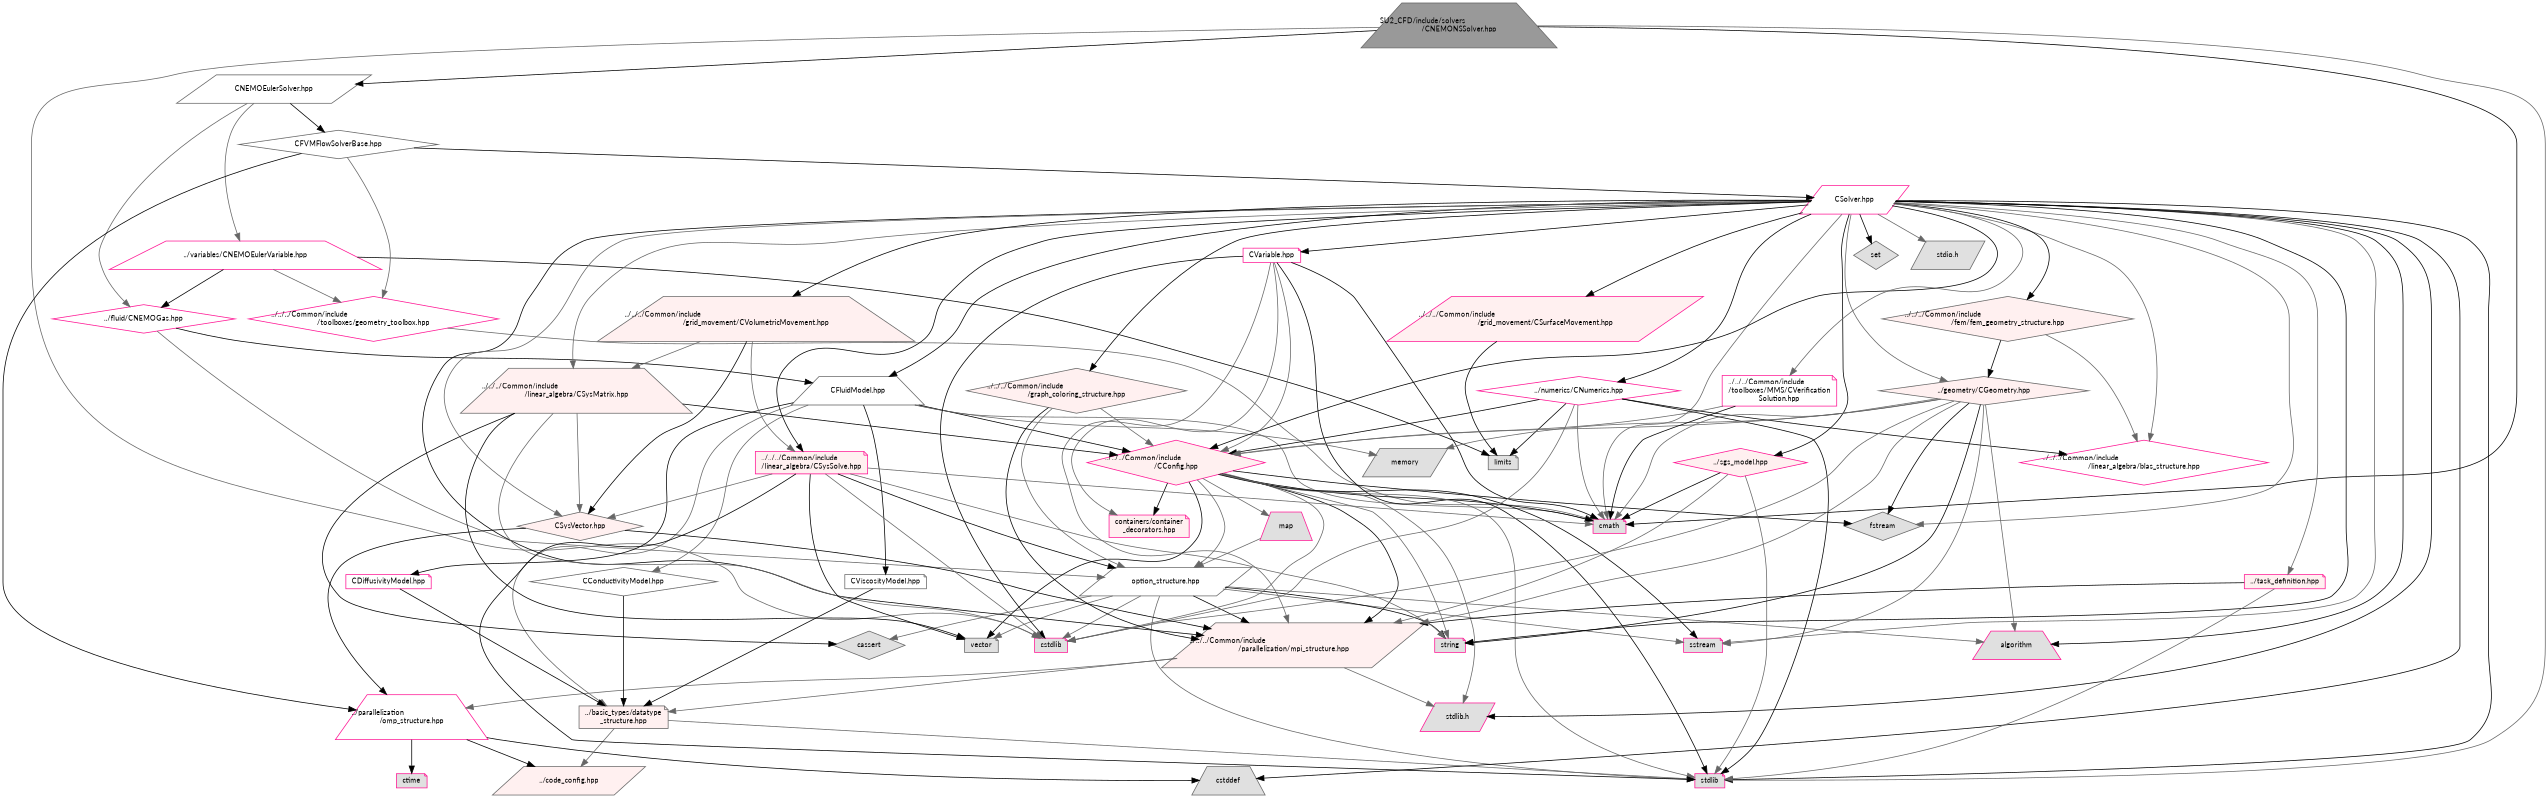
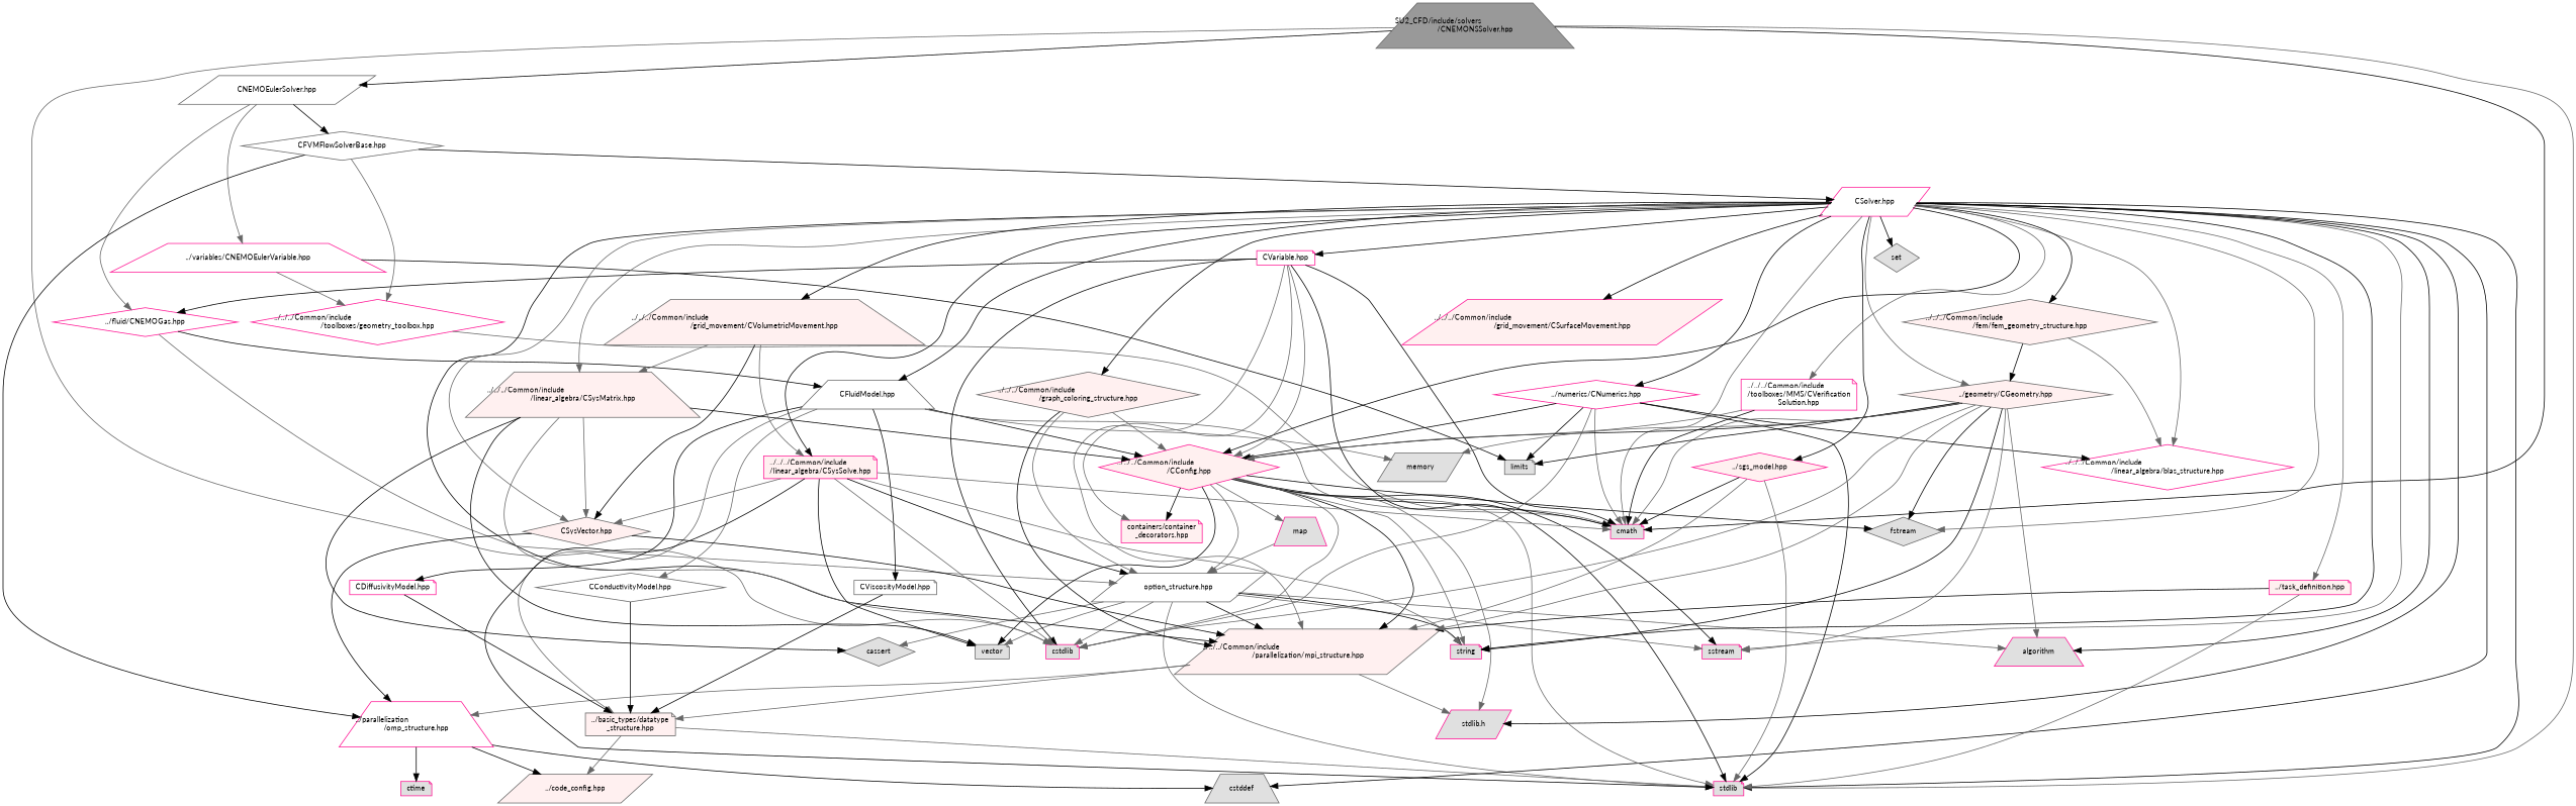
  digraph {
    fontname=Lato
    node [color=deeppink fillcolor="#E0E0E0" fontname=Lato fontsize=10 shape=note style=filled]
    edge [color=gray40 fontname=Lato fontsize=10 labelfontname=Helvetica labelfontsize=10 style=solid]
    n1 [color=gray40 fillcolor=grey60 fontcolor=black height=0.2 label="SU2_CFD/include/solvers\l/CNEMONSSolver.hpp" shape=trapezium width=0.4]
    n2 [height=0.2 label=cmath width=0.4]
    n3 [height=0.2 label=stdlib width=0.4]
    n4 [height=0.2 label=cstdlib width=0.4]
    n5 [color=gray40 fillcolor=white height=0.2 label="CNEMOEulerSolver.hpp" shape=parallelogram width=0.4]
    n6 [fillcolor=white height=0.2 label="../variables/CNEMOEulerVariable.hpp" shape=trapezium width=0.4]
    n7 [fillcolor=white height=0.2 label="../fluid/CNEMOGas.hpp" shape=diamond width=0.4]
    n8 [color=gray40 fillcolor=white height=0.2 label="CFVMFlowSolverBase.hpp" shape=diamond width=0.4]
    n9 [color=gray40 height=0.2 label=limits width=0.4]
    n10 [fillcolor=white height=0.2 label="../../../Common/include\l/toolboxes/geometry_toolbox.hpp" shape=diamond width=0.4]
    n11 [color=gray40 fillcolor=white height=0.2 label="option_structure.hpp" shape=parallelogram width=0.4]
    n12 [color=gray40 fillcolor=white height=0.2 label="CFluidModel.hpp" shape=trapezium width=0.4]
    n13 [fillcolor=white height=0.2 label="../parallelization\l/omp_structure.hpp" shape=trapezium width=0.4]
    n14 [fillcolor=white height=0.2 label="CSolver.hpp" shape=parallelogram width=0.4]
    n15 [fillcolor=white height=0.2 label="CVariable.hpp" width=0.4]
    n16 [color=gray40 fillcolor="#FFF0F0" height=0.2 label="../../../Common/include\l/parallelization/mpi_structure.hpp" shape=parallelogram width=0.4]
    n17 [fillcolor="#FFF0F0" height=0.2 label="../../../Common/include\l/CConfig.hpp" shape=diamond width=0.4]
    n18 [fillcolor="#FFF0F0" height=0.2 label="containers/container\l_decorators.hpp" width=0.4]
    n19 [height=0.2 label="stdlib.h" shape=parallelogram width=0.4]
    n20 [color=gray40 fillcolor="#FFF0F0" height=0.2 label="../basic_types/datatype\l_structure.hpp" width=0.4]
    n21 [color=gray40 height=0.2 label=fstream shape=diamond width=0.4]
    n22 [height=0.2 label=sstream width=0.4]
    n23 [height=0.2 label=string width=0.4]
    n24 [color=gray40 height=0.2 label=vector width=0.4]
    n25 [height=0.2 label=map shape=trapezium width=0.4]
    n26 [color=gray40 fillcolor="#FFF0F0" height=0.2 label="../code_config.hpp" shape=parallelogram width=0.4]
    n27 [color=gray40 height=0.2 label=cstddef shape=trapezium width=0.4]
    n28 [height=0.2 label=ctime width=0.4]
    n29 [height=0.2 label=algorithm shape=trapezium width=0.4]
    n30 [color=gray40 height=0.2 label=cassert shape=diamond width=0.4]
    n31 [color=gray40 height=0.2 label=memory shape=parallelogram width=0.4]
    n32 [color=gray40 fillcolor=white height=0.2 label="CConductivityModel.hpp" shape=diamond width=0.4]
    n33 [color=gray40 fillcolor=white height=0.2 label="CViscosityModel.hpp" width=0.4]
    n34 [fillcolor=white height=0.2 label="CDiffusivityModel.hpp" width=0.4]
    n35 [color=gray40 height=0.2 label=set shape=diamond width=0.4]
-   n36 [color=gray40 height=0.2 label="stdio.h" shape=parallelogram width=0.4]
    n37 [fillcolor="#FFF0F0" height=0.2 label="../task_definition.hpp" width=0.4]
    n38 [fillcolor=white height=0.2 label="../numerics/CNumerics.hpp" shape=diamond width=0.4]
    n39 [fillcolor=white height=0.2 label="../../../Common/include\l/linear_algebra/blas_structure.hpp" shape=diamond width=0.4]
    n40 [fillcolor="#FFF0F0" height=0.2 label="../sgs_model.hpp" shape=diamond width=0.4]
    n41 [color=gray40 fillcolor="#FFF0F0" height=0.2 label="../../../Common/include\l/fem/fem_geometry_structure.hpp" shape=diamond width=0.4]
    n42 [color=gray40 fillcolor="#FFF0F0" height=0.2 label="../geometry/CGeometry.hpp" shape=diamond width=0.4]
    n43 [color=gray40 fillcolor="#FFF0F0" height=0.2 label="../../../Common/include\l/linear_algebra/CSysMatrix.hpp" shape=trapezium width=0.4]
    n44 [color=gray40 fillcolor="#FFF0F0" height=0.2 label="CSysVector.hpp" shape=diamond width=0.4]
    n45 [fillcolor="#FFF0F0" height=0.2 label="../../../Common/include\l/linear_algebra/CSysSolve.hpp" width=0.4]
    n46 [fillcolor="#FFF0F0" height=0.2 label="../../../Common/include\l/grid_movement/CSurfaceMovement.hpp" shape=parallelogram width=0.4]
    n47 [color=gray40 fillcolor="#FFF0F0" height=0.2 label="../../../Common/include\l/grid_movement/CVolumetricMovement.hpp" shape=trapezium width=0.4]
    n48 [color=gray40 fillcolor="#FFF0F0" height=0.2 label="../../../Common/include\l/graph_coloring_structure.hpp" shape=diamond width=0.4]
    n49 [fillcolor=white height=0.2 label="../../../Common/include\l/toolboxes/MMS/CVerification\lSolution.hpp" width=0.4]
    n1 -> n2 [color=black]
    n1 -> n3
    n1 -> n4
    n1 -> n5 [color=black]
    n5 -> n6
    n5 -> n7
    n5 -> n8 [color=black]
-   n6 -> n7 [color=black]
+   n15 -> n7 [color=black]
    n6 -> n9 [color=black]
    n6 -> n10
    n7 -> n11
    n7 -> n12 [color=black]
    n8 -> n10
    n8 -> n13 [color=black]
    n8 -> n14 [color=black]
    n10 -> n2
    n11 -> n3
    n11 -> n4
    n11 -> n16 [color=black]
    n11 -> n22
    n11 -> n23 [color=black]
    n11 -> n24
    n11 -> n29
    n11 -> n30
    n12 -> n2
    n12 -> n17 [color=black]
    n12 -> n20
    n12 -> n31
    n12 -> n32
    n12 -> n33 [color=black]
    n12 -> n34 [color=black]
    n13 -> n26 [color=black]
    n13 -> n27 [color=black]
    n13 -> n28 [color=black]
    n14 -> n2
    n14 -> n3 [color=black]
    n14 -> n12 [color=black]
    n14 -> n15 [color=black]
    n14 -> n16 [color=black]
    n14 -> n17 [color=black]
    n14 -> n19 [color=black]
    n14 -> n21
    n14 -> n22
    n14 -> n23 [color=black]
    n14 -> n27 [color=black]
    n14 -> n29 [color=black]
    n14 -> n35 [color=black]
-   n14 -> n36
    n14 -> n37
    n14 -> n38 [color=black]
    n14 -> n39
    n14 -> n40 [color=black]
    n14 -> n41 [color=black]
    n14 -> n42
    n14 -> n43
    n14 -> n44
    n14 -> n45 [color=black]
    n14 -> n46 [color=black]
    n14 -> n47 [color=black]
    n14 -> n48 [color=black]
    n14 -> n49
    n15 -> n2 [color=black]
    n15 -> n3 [color=black]
    n15 -> n4 [color=black]
    n15 -> n16
    n15 -> n17
    n15 -> n18
    n16 -> n13
    n16 -> n19
    n16 -> n20
    n17 -> n2 [color=black]
    n17 -> n3
    n17 -> n4
    n17 -> n11
    n17 -> n16 [color=black]
    n17 -> n18 [color=black]
    n17 -> n19
    n17 -> n21 [color=black]
    n17 -> n22 [color=black]
    n17 -> n23
    n17 -> n24 [color=black]
    n17 -> n25
    n20 -> n3
    n20 -> n26
    n25 -> n11
    n32 -> n20 [color=black]
    n33 -> n20 [color=black]
    n34 -> n20 [color=black]
    n37 -> n3
    n37 -> n16 [color=black]
    n38 -> n2
    n38 -> n3 [color=black]
    n38 -> n4
    n38 -> n9 [color=black]
    n38 -> n17 [color=black]
    n38 -> n39 [color=black]
    n40 -> n2 [color=black]
    n40 -> n3
    n40 -> n16
    n41 -> n39
    n41 -> n42 [color=black]
    n42 -> n2
    n42 -> n4
-   n46 -> n9 [color=black]
+   n42 -> n9 [color=black]
    n42 -> n16
-   n42 -> n17
+   n42 -> n17 [color=black]
    n42 -> n21 [color=black]
    n42 -> n22
    n42 -> n23 [color=black]
    n42 -> n29
    n42 -> n31
    n43 -> n4
    n43 -> n17 [color=black]
    n43 -> n24 [color=black]
    n43 -> n30 [color=black]
    n43 -> n44
    n44 -> n13 [color=black]
    n44 -> n16 [color=black]
    n45 -> n2
    n45 -> n3 [color=black]
    n45 -> n4
    n45 -> n11 [color=black]
    n45 -> n23
    n45 -> n24 [color=black]
    n45 -> n44
    n47 -> n43
    n47 -> n44 [color=black]
    n47 -> n45
    n48 -> n11
    n48 -> n16 [color=black]
    n48 -> n17
    n49 -> n2 [color=black]
    n49 -> n17
  }
